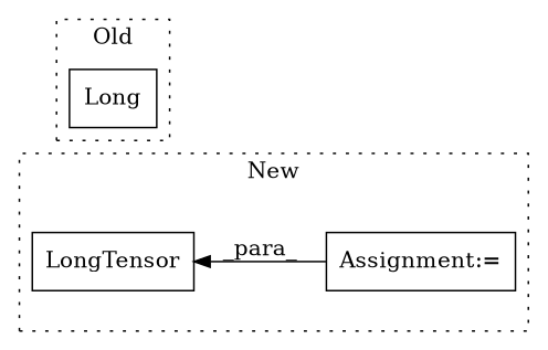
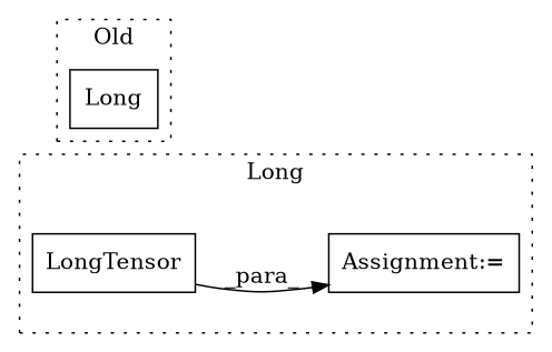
  digraph {
    rankdir=LR
    node [a=32 shape=box]
    n1 [l="26,-5" label=LongTensor s="5716,5856"]
    n2 [a=7 l=19 label="Assignment:=" s=6160]
    n3 [l=6 label=Long s=5724]
    subgraph cluster_1 {
-     label=New
+     label=Long
      style=dotted
      n1
      n2
    }
    subgraph cluster_2 {
      label=Old
      style=dotted
      n3
    }
-   n2 -> n1 [label=_para_]
+   n1 -> n2 [label=_para_]
  }
